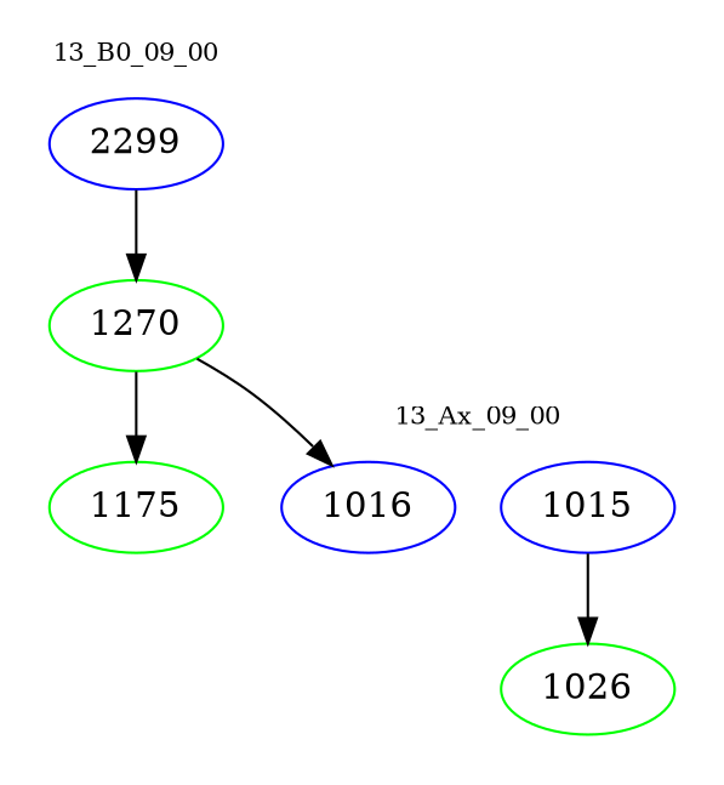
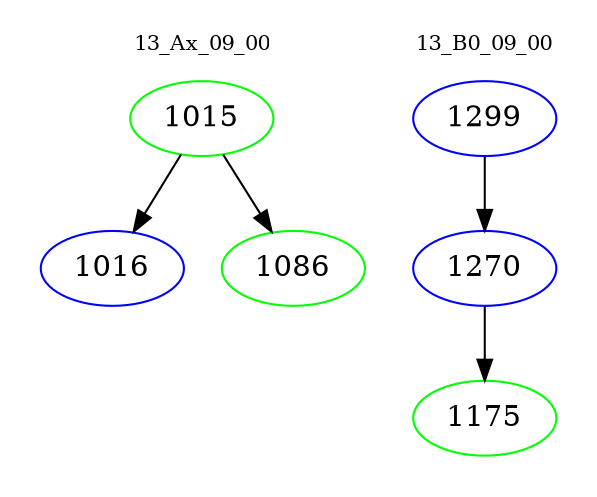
  digraph {
    node [color=blue]
    edge [color=black]
-   n1 [label=1015]
+   n1 [color=green label=1015]
    n2 [label=1016]
-   n3 [color=green label=1026]
-   n4 [color=green label=1270]
+   n3 [color=green label=1086]
+   n4 [label=1270]
    n5 [color=green label=1175]
-   n6 [label=2299]
+   n6 [label=1299]
    subgraph cluster_1 {
      color=white
      fontsize=10
      label="13_Ax_09_00"
      n1
      n2
      n3
    }
    subgraph cluster_2 {
      color=white
      fontsize=10
      label="13_B0_09_00"
      n4
      n5
      n6
    }
-   n4 -> n2
+   n1 -> n2
    n1 -> n3
    n4 -> n5
    n6 -> n4
  }
